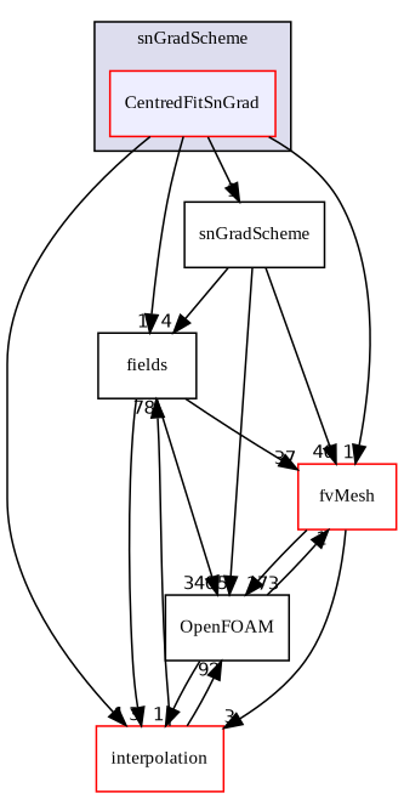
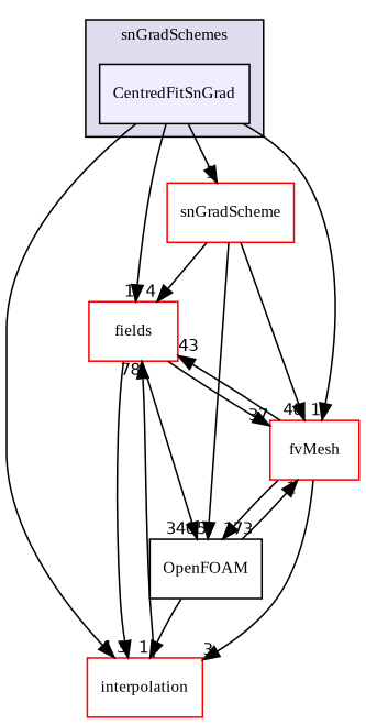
  digraph {
    compound=true
    fontname="Liberation Serif"
    node [fontname="Liberation Serif" fontsize=10 shape=box color=red]
    edge [fontname="Liberation Serif" headlabel=1 labeldistance=1.5 labelfontname=Helvetica labelfontsize=10]
-   n1 [fillcolor="#eeeeff" label=CentredFitSnGrad pencolor=black style=filled]
-   n2 [color=black label=fields]
-   n3 [label=snGradScheme color=""]
+   n1 [fillcolor="#eeeeff" label=CentredFitSnGrad pencolor=black style=filled color=""]
+   n2 [label=fields]
+   n3 [label=snGradScheme]
    n4 [label=fvMesh]
    n5 [label=interpolation]
    n6 [color=black label=OpenFOAM]
    subgraph cluster_1 {
      bgcolor="#ddddee"
      fontsize=10
-     label=snGradScheme
+     label=snGradSchemes
      pencolor=black
      n1
    }
    n1 -> n2
    n1 -> n3
    n1 -> n4
    n1 -> n5
    n2 -> n4 [headlabel=37]
    n2 -> n5 [headlabel=3]
    n2 -> n6 [headlabel=340]
    n3 -> n2 [headlabel=4]
    n3 -> n4 [headlabel=40]
    n3 -> n6 [headlabel=5]
+   n4 -> n2 [headlabel=43]
    n4 -> n5 [headlabel=3]
    n4 -> n6 [headlabel=173]
    n5 -> n2 [headlabel=78]
-   n5 -> n6 [headlabel=92]
    n6 -> n4
    n6 -> n5
  }
